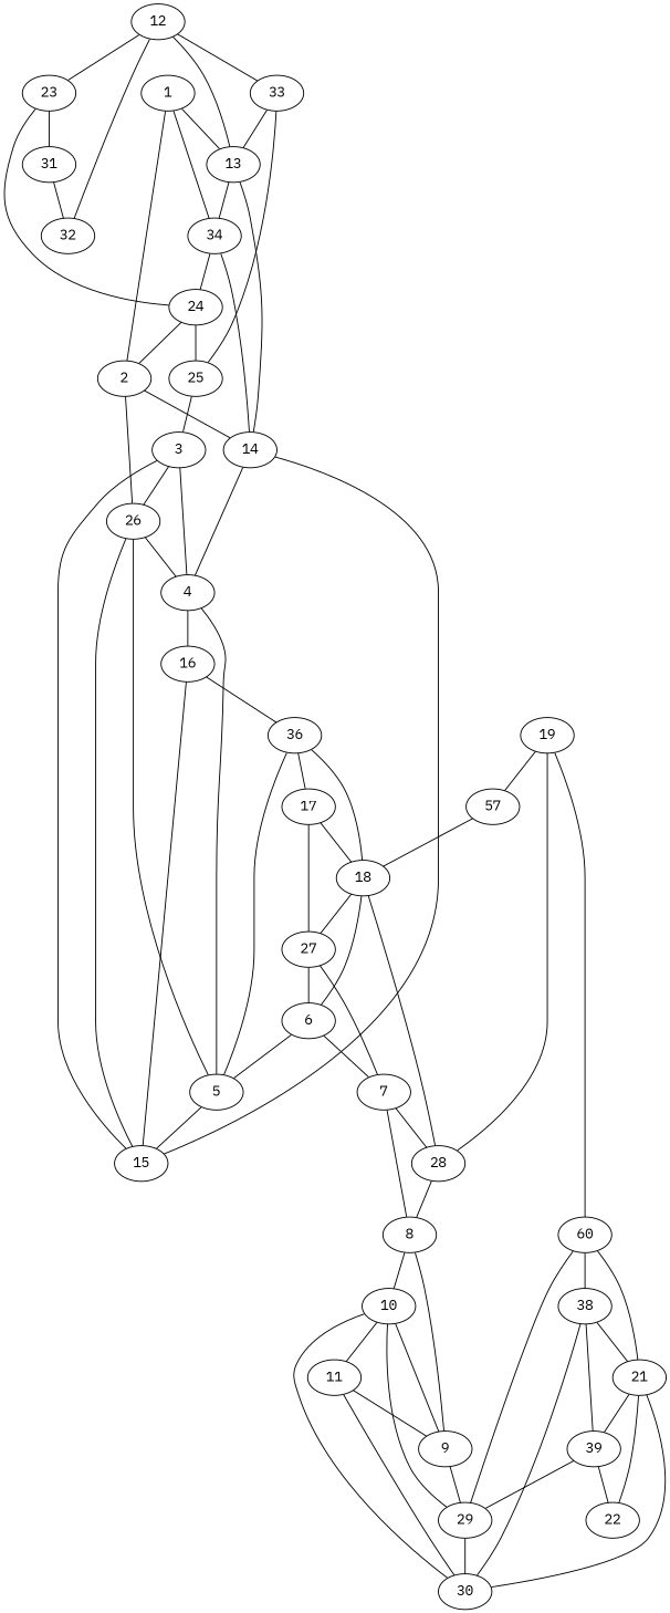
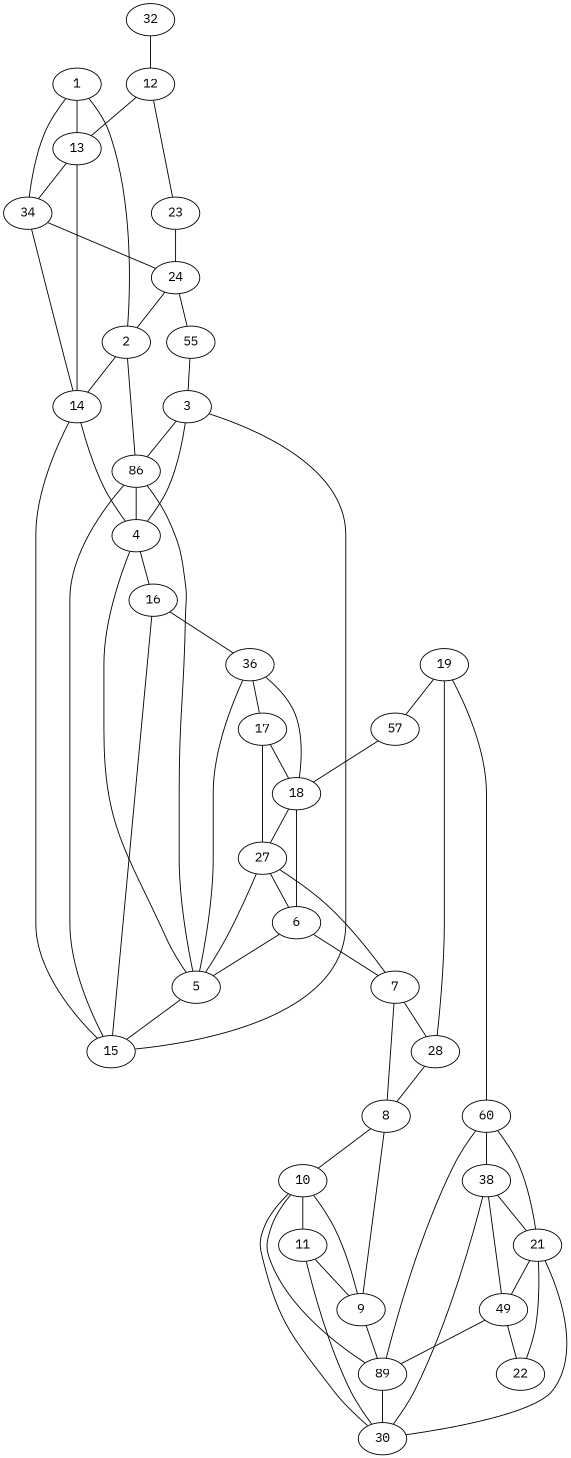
  graph {
    fontname="IBM Plex Mono"
    node [aaLength=6 fontname="IBM Plex Mono" sequence=FVGGNW type=0]
    edge [distance0=23.0 fontname="IBM Plex Mono" frequency=1 type0=3]
    1 [aaLength=13 sequence=KSLGELIHTLNGA]
    13 [aaLength=7 sequence=DFARQKL]
    2 [aaLength=7 sequence=DFARQKL]
    34 [aaLength=4 sequence=VAAQ type=1]
    14 [aaLength=7 sequence=AMIKDIG]
-   26 [aaLength=4 sequence=VILG type=1]
+   26 [aaLength=4 sequence=VILG type=1 label=86]
    4 [aaLength=5 sequence=ERRHV]
    15 [aaLength=5 sequence=ERRHV]
    24 [sequence=EVVCGA type=1]
-   25 [aaLength=4 sequence=VAAQ type=1]
+   25 [aaLength=4 sequence=VAAQ type=1 label=55]
    3 [aaLength=7 sequence=AMIKDIG]
    5 [aaLength=13 sequence=ELIGQKVAHALAE]
    16 [aaLength=13 sequence=ELIGQKVAHALAE]
    36 [sequence=VIACIG type=1]
    17 [aaLength=5 sequence=DEREA]
    6 [aaLength=5 sequence=DEREA]
    7 [aaLength=13 sequence=EKVVFEQTKAIAD]
    18 [aaLength=13 sequence=EKVVFEQTKAIAD]
    27 [sequence=VIACIG type=1]
    28 [aaLength=5 sequence=VLAYE type=1]
    8 [aaLength=18 sequence=ATPQQAQEVHEKLRGWLK]
    9 [sequence=AVAQST]
    10 [aaLength=5 sequence=KELAS]
-   29 [aaLength=-5 sequence=IYGGSVTGGNCKELASQHDVDGFLVGGASLKPEFVDI type=1]
+   29 [aaLength=-5 sequence=IYGGSVTGGNCKELASQHDVDGFLVGGASLKPEFVDI type=1 label=89]
    11 [aaLength=5 sequence=VDIIN]
    30 [sequence=DGFLVG type=1]
    12 [aaLength=13 sequence=KSLGELIHTLNGA]
    23 [type=1]
-   33 [sequence=EVVCGA type=1]
-   31 [type=1]
    32 [type=1]
    19 [aaLength=18 sequence=ATPQQAQEVHEKLRGWLK]
    n33 [label=60 sequence=AVAQST]
    n34 [aaLength=5 label=57 sequence=VLAYE type=1]
    21 [aaLength=5 sequence=KELAS]
    38 [aaLength=-5 sequence=IYGGSVTGGNCKELASQHDVDGFLVGGASLKPEFVDI type=1]
    22 [aaLength=5 sequence=VDIIN]
-   39 [sequence=DGFLVG type=1]
+   39 [sequence=DGFLVG type=1 label=49]
    1 -- 13 [distance0=38.84558]
    1 -- 2 [distance0=31.56294 type0=1]
    1 -- 34
    13 -- 34 [distance0=5.0 type0=4]
    13 -- 14 [distance0=33.05729]
    2 -- 14 [distance0=32.88089]
    2 -- 26 [distance0=5.0 type0=4]
    34 -- 14 [distance0=16.0 type0=4]
    34 -- 24 [type0=2]
    14 -- 4 [distance0=26.39897]
    14 -- 15 [distance0=23.76772 type0=2]
    26 -- 4 [distance0=2.0 type0=4]
    26 -- 15 [distance0=22.4794 type0=2]
    26 -- 5 [distance0=25.5254]
    4 -- 5 [distance0=12.72715 distance1=5.0 frequency=2 type0=1 type1=4]
    4 -- 16 [distance0=17.08214]
    24 -- 2 [distance0=5.0 type0=4]
    24 -- 25 [type0=2]
    25 -- 3 [distance0=16.0 type0=4]
    3 -- 26 [distance0=3.0 type0=4]
    3 -- 4 [distance0=19.61462]
    3 -- 15 [distance0=17.75609 type0=2]
    5 -- 15 [distance0=14.36074 type0=2]
    16 -- 15 [distance0=14.55531 type0=1]
    16 -- 36 [distance0=3.0 type0=4]
    36 -- 5 [distance0=25.5254]
    36 -- 17 [distance0=14.96438 distance1=3.0 frequency=2 type0=2 type1=4]
    17 -- 18 [distance0=14.14462 distance1=3.0 frequency=2 type0=1 type1=4]
    17 -- 27 [distance0=14.96438 type0=2]
    6 -- 5 [distance0=32.76295 type0=2]
    6 -- 7 [distance0=11.69731 distance1=3.0 frequency=2 type0=1 type1=4]
    6 -- 18 [distance0=35.61284]
    7 -- 27 [distance0=31.97641]
    7 -- 28 [distance0=8.0 type0=4]
    18 -- 36 [distance0=26.94238]
    18 -- 27 [distance0=26.94238 type0=2]
+   27 -- 5 [distance0=25.5254]
    27 -- 6 [distance0=3.0 type0=4]
-   28 -- 18 [distance0=29.62924 type0=2]
    28 -- 8 [distance0=10.0 type0=4]
    8 -- 7 [distance0=39.57135 type0=2]
    8 -- 9 [distance0=26.40006 distance1=5.0 frequency=2 type0=1 type1=4]
    8 -- 10 [distance0=44.26021]
    9 -- 10 [distance0=29.76501 type0=2]
    9 -- 29 [distance0=31.31238 distance1=2.0 frequency=2 type1=4]
    10 -- 11 [distance0=26.25647 type0=1]
    10 -- 30 [distance0=4.0 type0=4]
    29 -- 10 [distance0=16.0 type0=4]
    29 -- 30 [distance0=20.0 type0=2]
    11 -- 9 [distance0=50.28515 type0=2]
    11 -- 30 [distance0=53.71709]
    12 -- 13 [distance0=31.47289 type0=1]
    12 -- 23 [distance0=36.61047]
-   12 -- 33 [distance0=6.0 type0=4]
    23 -- 24 [distance0=25.0 type0=4]
-   23 -- 31 [distance0=0.0 type0=1]
-   33 -- 13 [distance0=5.0 type0=4]
-   33 -- 25 [type0=2]
-   31 -- 32 [distance0=0.0 type0=2]
    32 -- 12 [distance0=6.0 type0=4]
    19 -- 28 [distance0=31.00114 type0=2]
    19 -- n33 [distance0=29.45277 distance1=5.0 frequency=2 type0=1 type1=4]
    19 -- n34 [distance0=31.00114]
    n33 -- 29 [distance0=38.98465]
    n33 -- 21 [distance0=28.03378 type0=1]
    n33 -- 38 [distance0=2.0 type0=4]
    n34 -- 18 [distance0=29.62924 type0=2]
    21 -- 30 [distance0=36.29046]
    21 -- 22 [distance0=24.17681 type0=1]
    21 -- 39 [distance0=4.0 type0=4]
    38 -- 30 [distance0=20.0 type0=2]
    38 -- 21 [distance0=16.0 type0=4]
    38 -- 39 [distance0=20.0]
    39 -- 29 [distance0=20.0 type0=2]
    39 -- 22 [distance0=8.0 type0=4]
  }
